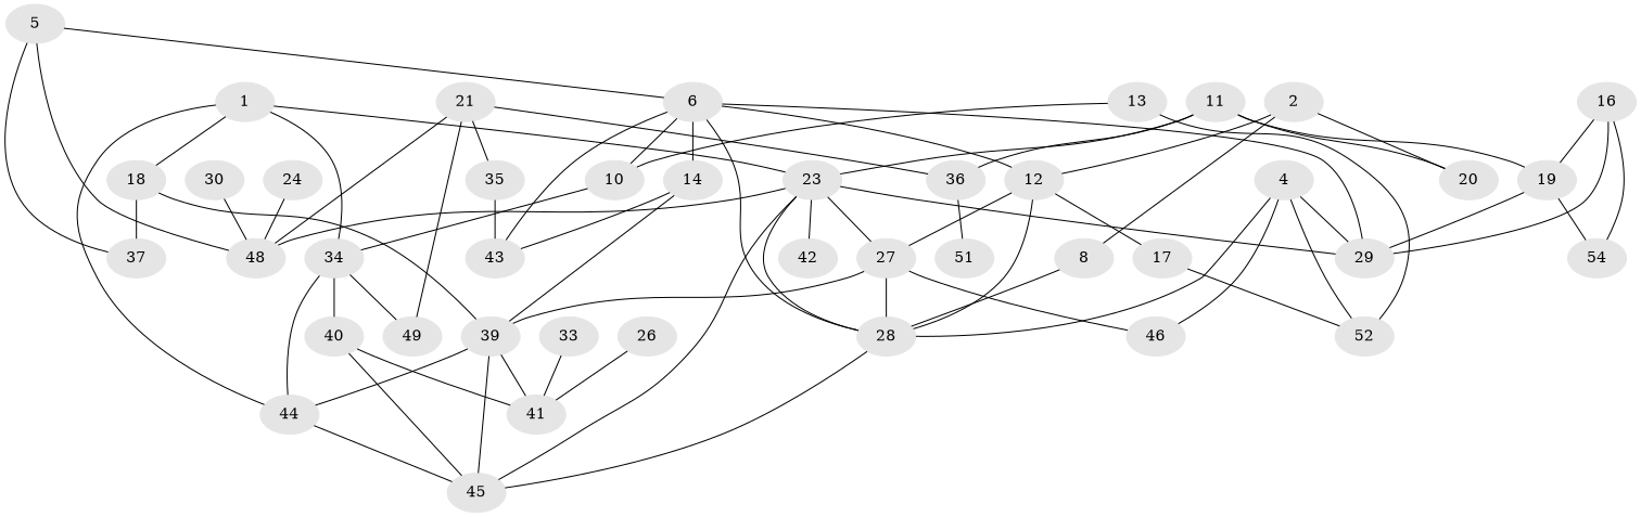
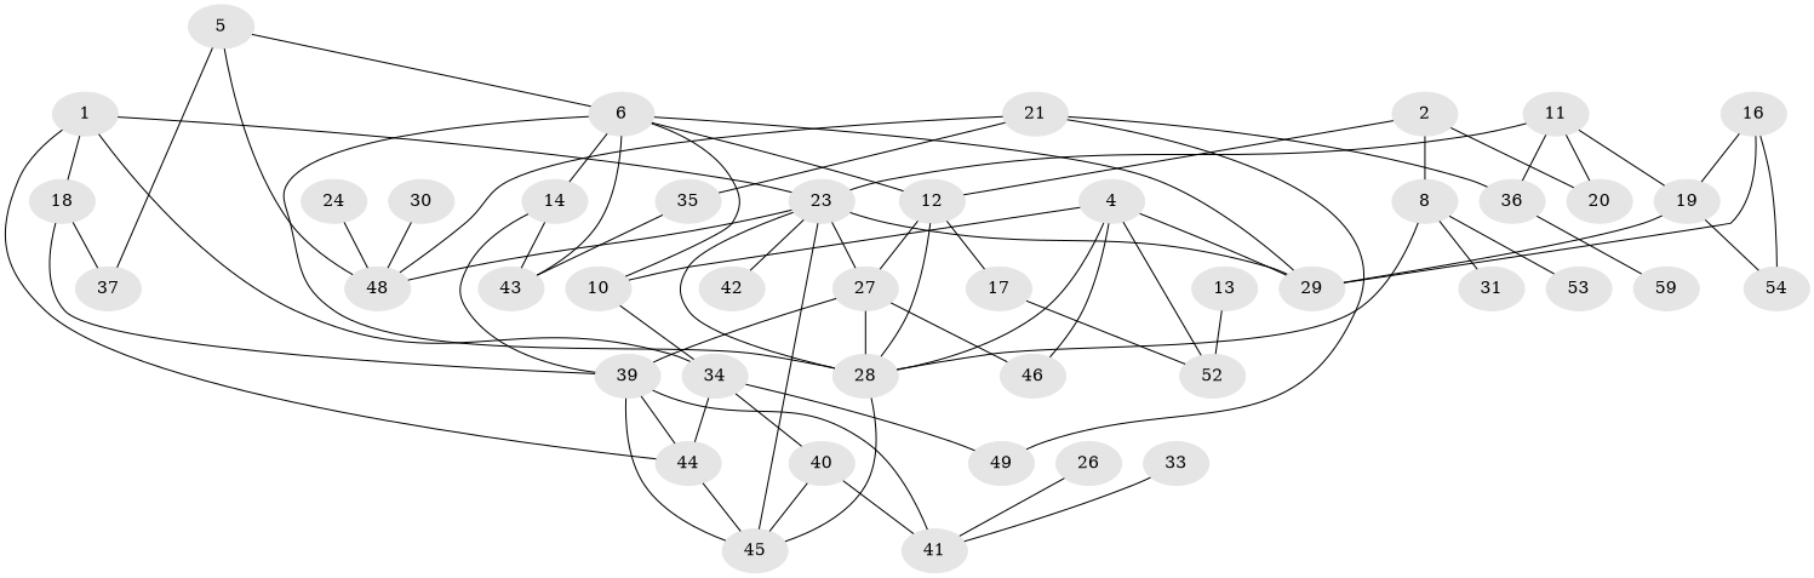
  graph {
    node [color=gray90 style=filled]
    edge [weight=1.0]
    1
    18
    23
    34
    44
    37
    n7 [label=39]
    48
    28
    29
    27
    42
    45
    49
    40
    2
    8
    12
    n19 [label=20]
+   31
+   53
    17
    n23 [label=5]
    6
    10
    14
    43
    4
    46
    52
    11
    19
    36
    54
-   51
+   51 [label=59]
    13
    41
    16
    21
    35
    24
    26
    30
    33
    1 -- 18
    1 -- 23
    1 -- 34
    1 -- 44
    18 -- 37
    18 -- n7
    23 -- 48
    23 -- 28
    23 -- 29
    23 -- 27
    23 -- 42
    23 -- 45
    34 -- 44
    34 -- 49
    34 -- 40
    44 -- 45
    n7 -- 44
    n7 -- 45
    n7 -- 41 [weight=2.0]
    28 -- 45
    27 -- n7
    27 -- 28 [weight=3.0]
    27 -- 46
    40 -- 45
    40 -- 41
    2 -- 8
    2 -- 12
    2 -- n19
    8 -- 28
+   8 -- 31
+   8 -- 53
    12 -- 28
    12 -- 27
    12 -- 17
    17 -- 52
    n23 -- 37
    n23 -- 48
    n23 -- 6
    6 -- 28
    6 -- 29
    6 -- 12
    6 -- 10
    6 -- 14
    6 -- 43
    10 -- 34
    14 -- n7
    14 -- 43
    4 -- 28
    4 -- 29
-   13 -- 10
+   4 -- 10
    4 -- 46
    4 -- 52
    11 -- 23
    11 -- n19
    11 -- 19
    11 -- 36
    19 -- 29 [weight=2.0]
    19 -- 54
    36 -- 51
    13 -- 52 [weight=2.0]
    16 -- 29
    16 -- 19
    16 -- 54
    21 -- 48
    21 -- 49
    21 -- 36
    21 -- 35
    35 -- 43 [weight=3.0]
    24 -- 48
    26 -- 41
    30 -- 48
    33 -- 41
  }
